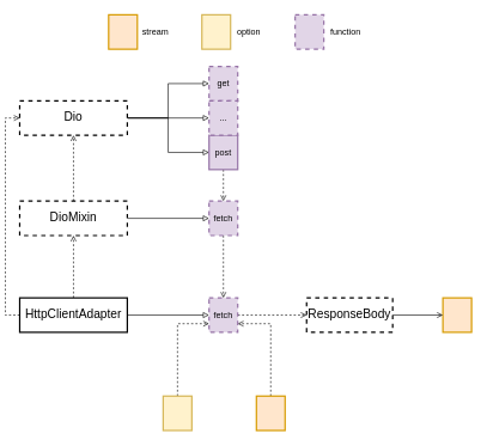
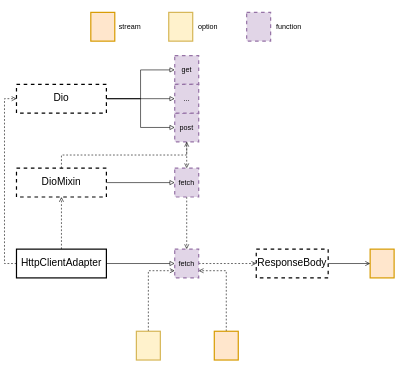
  <mxCell id="0" />
  <mxCell id="1" parent="0" />
  <mxCell id="2" style="edgeStyle=orthogonalEdgeStyle;rounded=0;orthogonalLoop=1;jettySize=auto;html=1;exitX=1;exitY=0.5;exitDx=0;exitDy=0;entryX=0;entryY=0.5;entryDx=0;entryDy=0;endArrow=block;endFill=0;" parent="1" source="5" target="23" edge="1"><mxGeometry relative="1" as="geometry" /></mxCell>
  <mxCell id="3" style="edgeStyle=orthogonalEdgeStyle;rounded=0;orthogonalLoop=1;jettySize=auto;html=1;exitX=1;exitY=0.5;exitDx=0;exitDy=0;entryX=0;entryY=0.5;entryDx=0;entryDy=0;endArrow=block;endFill=0;" parent="1" source="5" target="26" edge="1"><mxGeometry relative="1" as="geometry" /></mxCell>
  <mxCell id="4" style="edgeStyle=orthogonalEdgeStyle;rounded=0;orthogonalLoop=1;jettySize=auto;html=1;exitX=1;exitY=0.5;exitDx=0;exitDy=0;entryX=0;entryY=0.5;entryDx=0;entryDy=0;endArrow=block;endFill=0;" parent="1" source="5" target="25" edge="1"><mxGeometry relative="1" as="geometry" /></mxCell>
  <mxCell id="5" value="Dio" style="rounded=0;whiteSpace=wrap;html=1;fontSize=17;strokeWidth=2;dashed=1;" parent="1" vertex="1"><mxGeometry x="20" y="140" width="150" height="48" as="geometry" /></mxCell>
  <mxCell id="6" style="edgeStyle=orthogonalEdgeStyle;rounded=0;orthogonalLoop=1;jettySize=auto;html=1;exitX=1;exitY=0.5;exitDx=0;exitDy=0;entryX=0;entryY=0.5;entryDx=0;entryDy=0;endArrow=block;endFill=0;" parent="1" source="9" target="13" edge="1"><mxGeometry relative="1" as="geometry" /></mxCell>
  <mxCell id="7" style="edgeStyle=orthogonalEdgeStyle;rounded=0;orthogonalLoop=1;jettySize=auto;html=1;exitX=0.5;exitY=0;exitDx=0;exitDy=0;entryX=0.5;entryY=1;entryDx=0;entryDy=0;dashed=1;fontSize=12;startArrow=none;startFill=0;endArrow=open;endFill=0;" parent="1" source="9" target="31" edge="1"><mxGeometry relative="1" as="geometry" /></mxCell>
  <mxCell id="8" style="edgeStyle=orthogonalEdgeStyle;rounded=0;orthogonalLoop=1;jettySize=auto;html=1;exitX=0;exitY=0.5;exitDx=0;exitDy=0;entryX=0;entryY=0.5;entryDx=0;entryDy=0;dashed=1;fontSize=12;startArrow=none;startFill=0;endArrow=open;endFill=0;" parent="1" source="9" target="5" edge="1"><mxGeometry relative="1" as="geometry" /></mxCell>
  <mxCell id="9" value="HttpClientAdapter" style="rounded=0;whiteSpace=wrap;html=1;fontSize=17;strokeWidth=2;dashed=0;" parent="1" vertex="1"><mxGeometry x="20" y="415" width="150" height="48" as="geometry" /></mxCell>
  <mxCell id="10" style="edgeStyle=orthogonalEdgeStyle;rounded=0;orthogonalLoop=1;jettySize=auto;html=1;exitX=0.5;exitY=0;exitDx=0;exitDy=0;entryX=1;entryY=0.75;entryDx=0;entryDy=0;endArrow=open;endFill=0;dashed=1;" parent="1" source="11" target="13" edge="1"><mxGeometry relative="1" as="geometry" /></mxCell>
  <mxCell id="11" value="" style="rounded=0;whiteSpace=wrap;html=1;fontSize=17;strokeWidth=2;fillColor=#ffe6cc;strokeColor=#d79b00;" parent="1" vertex="1"><mxGeometry x="350" y="552" width="40" height="48" as="geometry" /></mxCell>
  <mxCell id="12" style="edgeStyle=orthogonalEdgeStyle;rounded=0;orthogonalLoop=1;jettySize=auto;html=1;exitX=1;exitY=0.5;exitDx=0;exitDy=0;entryX=0;entryY=0.5;entryDx=0;entryDy=0;endArrow=open;endFill=0;dashed=1;" parent="1" source="13" target="18" edge="1"><mxGeometry relative="1" as="geometry" /></mxCell>
  <mxCell id="13" value="fetch" style="rounded=0;whiteSpace=wrap;html=1;fontSize=12;strokeWidth=2;dashed=1;fillColor=#e1d5e7;strokeColor=#9673a6;" parent="1" vertex="1"><mxGeometry x="284" y="415" width="40" height="48" as="geometry" /></mxCell>
  <mxCell id="14" value="" style="rounded=0;whiteSpace=wrap;html=1;fontSize=17;strokeWidth=2;fillColor=#ffe6cc;strokeColor=#d79b00;" parent="1" vertex="1"><mxGeometry x="610" y="415" width="40" height="48" as="geometry" /></mxCell>
  <mxCell id="15" style="edgeStyle=orthogonalEdgeStyle;rounded=0;orthogonalLoop=1;jettySize=auto;html=1;exitX=0.5;exitY=0;exitDx=0;exitDy=0;entryX=0;entryY=0.75;entryDx=0;entryDy=0;endArrow=open;endFill=0;dashed=1;" parent="1" source="16" target="13" edge="1"><mxGeometry relative="1" as="geometry" /></mxCell>
  <mxCell id="16" value="" style="rounded=0;whiteSpace=wrap;html=1;fontSize=17;strokeWidth=2;fillColor=#fff2cc;strokeColor=#d6b656;" parent="1" vertex="1"><mxGeometry x="220" y="552" width="40" height="48" as="geometry" /></mxCell>
  <mxCell id="17" style="edgeStyle=orthogonalEdgeStyle;rounded=0;orthogonalLoop=1;jettySize=auto;html=1;exitX=1;exitY=0.5;exitDx=0;exitDy=0;entryX=0;entryY=0.5;entryDx=0;entryDy=0;endArrow=open;endFill=0;" parent="1" source="18" target="14" edge="1"><mxGeometry relative="1" as="geometry" /></mxCell>
  <mxCell id="18" value="ResponseBody" style="rounded=0;whiteSpace=wrap;html=1;fontSize=17;strokeWidth=2;dashed=1;" parent="1" vertex="1"><mxGeometry x="420" y="415" width="120" height="48" as="geometry" /></mxCell>
  <mxCell id="19" value="" style="rounded=0;whiteSpace=wrap;html=1;fontSize=17;strokeWidth=2;fillColor=#ffe6cc;strokeColor=#d79b00;" parent="1" vertex="1"><mxGeometry x="144" y="20" width="40" height="48" as="geometry" /></mxCell>
  <mxCell id="20" value="stream" style="text;html=1;align=center;verticalAlign=middle;resizable=0;points=[];autosize=1;strokeColor=none;" parent="1" vertex="1"><mxGeometry x="184" y="34" width="50" height="20" as="geometry" /></mxCell>
  <mxCell id="21" value="" style="rounded=0;whiteSpace=wrap;html=1;fontSize=17;strokeWidth=2;fillColor=#fff2cc;strokeColor=#d6b656;" parent="1" vertex="1"><mxGeometry x="274" y="20" width="40" height="48" as="geometry" /></mxCell>
  <mxCell id="22" value="option" style="text;html=1;align=center;verticalAlign=middle;resizable=0;points=[];autosize=1;strokeColor=none;" parent="1" vertex="1"><mxGeometry x="314" y="34" width="50" height="20" as="geometry" /></mxCell>
  <mxCell id="23" value="get" style="rounded=0;whiteSpace=wrap;html=1;fontSize=12;strokeWidth=2;fillColor=#e1d5e7;dashed=1;strokeColor=#9673a6;" parent="1" vertex="1"><mxGeometry x="284" y="92" width="40" height="48" as="geometry" /></mxCell>
  <mxCell id="24" style="edgeStyle=orthogonalEdgeStyle;rounded=0;orthogonalLoop=1;jettySize=auto;html=1;exitX=0.5;exitY=1;exitDx=0;exitDy=0;entryX=0.5;entryY=0;entryDx=0;entryDy=0;dashed=1;fontSize=12;startArrow=none;startFill=0;endArrow=open;endFill=0;" parent="1" source="25" target="33" edge="1"><mxGeometry relative="1" as="geometry" /></mxCell>
- <mxCell id="25" value="post" style="rounded=0;whiteSpace=wrap;html=1;fontSize=12;strokeWidth=2;fillColor=#e1d5e7;dashed=0;strokeColor=#9673a6;" parent="1" vertex="1"><mxGeometry x="284" y="188" width="40" height="48" as="geometry" /></mxCell>
+ <mxCell id="25" value="post" style="rounded=0;whiteSpace=wrap;html=1;fontSize=12;strokeWidth=2;fillColor=#e1d5e7;dashed=1;strokeColor=#9673a6;" parent="1" vertex="1"><mxGeometry x="284" y="188" width="40" height="48" as="geometry" /></mxCell>
  <mxCell id="26" value="..." style="rounded=0;whiteSpace=wrap;html=1;fontSize=12;strokeWidth=2;fillColor=#e1d5e7;dashed=1;strokeColor=#9673a6;" parent="1" vertex="1"><mxGeometry x="284" y="140" width="40" height="48" as="geometry" /></mxCell>
  <mxCell id="27" value="" style="rounded=0;whiteSpace=wrap;html=1;fontSize=12;strokeWidth=2;fillColor=#e1d5e7;dashed=1;strokeColor=#9673a6;" parent="1" vertex="1"><mxGeometry x="404" y="20" width="40" height="48" as="geometry" /></mxCell>
  <mxCell id="28" value="function" style="text;html=1;align=center;verticalAlign=middle;resizable=0;points=[];autosize=1;strokeColor=none;fontSize=12;" parent="1" vertex="1"><mxGeometry x="444" y="34" width="60" height="20" as="geometry" /></mxCell>
- <mxCell id="29" style="edgeStyle=orthogonalEdgeStyle;rounded=0;orthogonalLoop=1;jettySize=auto;html=1;exitX=0.5;exitY=0;exitDx=0;exitDy=0;entryX=0.5;entryY=1;entryDx=0;entryDy=0;dashed=1;fontSize=12;startArrow=none;startFill=0;endArrow=open;endFill=0;" parent="1" source="31" target="5" edge="1"><mxGeometry relative="1" as="geometry" /></mxCell>
+ <mxCell id="29" style="edgeStyle=orthogonalEdgeStyle;rounded=0;orthogonalLoop=1;jettySize=auto;html=1;exitX=0.5;exitY=0;exitDx=0;exitDy=0;dashed=1;fontSize=12;startArrow=none;startFill=0;endArrow=open;endFill=0;" parent="1" source="31" target="25" edge="1"><mxGeometry relative="1" as="geometry" /></mxCell>
  <mxCell id="30" style="edgeStyle=orthogonalEdgeStyle;rounded=0;orthogonalLoop=1;jettySize=auto;html=1;exitX=1;exitY=0.5;exitDx=0;exitDy=0;entryX=0;entryY=0.5;entryDx=0;entryDy=0;fontSize=12;startArrow=none;startFill=0;endArrow=block;endFill=0;" parent="1" source="31" target="33" edge="1"><mxGeometry relative="1" as="geometry" /></mxCell>
  <mxCell id="31" value="DioMixin" style="rounded=0;whiteSpace=wrap;html=1;fontSize=17;strokeWidth=2;dashed=1;gradientColor=none;" parent="1" vertex="1"><mxGeometry x="20" y="280" width="150" height="48" as="geometry" /></mxCell>
  <mxCell id="32" style="edgeStyle=orthogonalEdgeStyle;rounded=0;orthogonalLoop=1;jettySize=auto;html=1;exitX=0.5;exitY=1;exitDx=0;exitDy=0;entryX=0.5;entryY=0;entryDx=0;entryDy=0;dashed=1;fontSize=12;startArrow=none;startFill=0;endArrow=open;endFill=0;" parent="1" source="33" target="13" edge="1"><mxGeometry relative="1" as="geometry" /></mxCell>
  <mxCell id="33" value="fetch" style="rounded=0;whiteSpace=wrap;html=1;fontSize=12;strokeWidth=2;dashed=1;fillColor=#e1d5e7;strokeColor=#9673a6;" parent="1" vertex="1"><mxGeometry x="284" y="280" width="40" height="48" as="geometry" /></mxCell>
